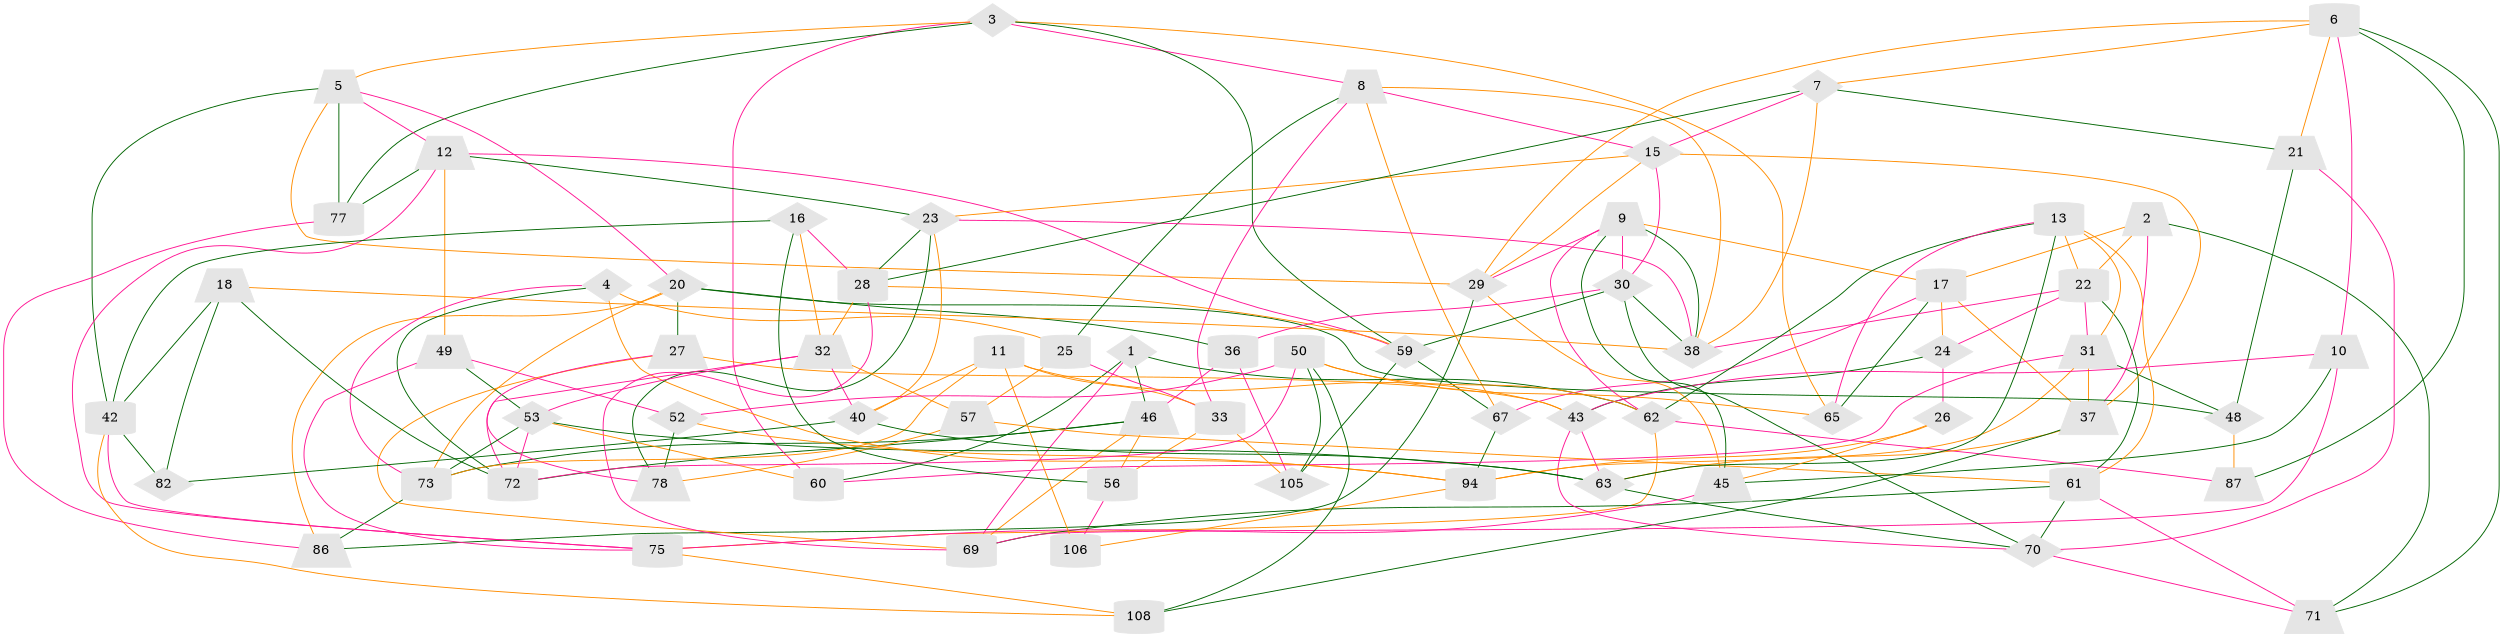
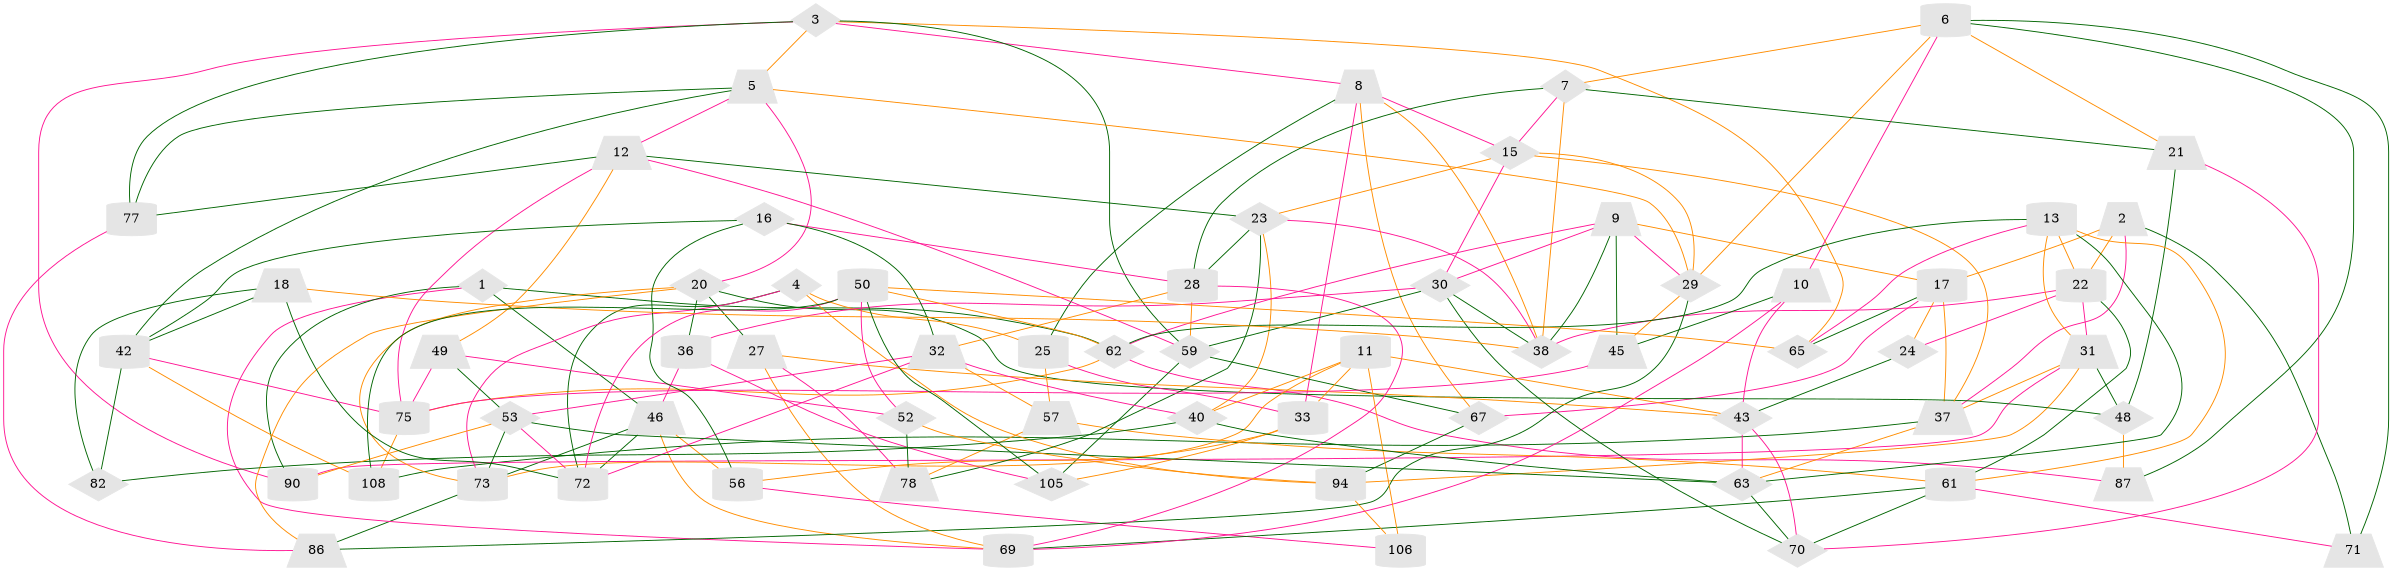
  graph {
    node [color=gray90 shape=diamond style=filled]
    edge [color=darkorange]
    46 [shape=trapezium super="+89"]
    69 [shape=cylinder super="+74"]
    72 [shape=cylinder super="+107"]
    73 [shape=cylinder super="+83"]
    56 [shape=cylinder]
    1
-   60 [shape=cylinder]
+   60 [shape=cylinder label=90]
    62 [super="+91"]
    87 [shape=trapezium]
    75 [shape=cylinder super="+84"]
    17 [shape=cylinder super="+51"]
    37 [shape=trapezium super="+100"]
    65
    67
    24
    2 [shape=trapezium]
    22 [shape=cylinder super="+96"]
    71 [shape=trapezium]
    38 [super="+97"]
    31 [shape=trapezium super="+35"]
    61 [shape=cylinder super="+101"]
    63 [super="+76"]
    108 [shape=cylinder]
    3 [super="+102"]
    5 [shape=trapezium super="+44"]
    8 [shape=trapezium super="+34"]
    59 [super="+92"]
    77 [shape=cylinder]
    12 [shape=trapezium super="+80"]
    20 [super="+85"]
    29 [super="+99"]
    42 [shape=cylinder super="+81"]
    25 [shape=cylinder super="+95"]
    15 [super="+19"]
    33 [shape=cylinder super="+93"]
    105
    86 [shape=trapezium]
    4 [super="+98"]
    94 [shape=cylinder super="+103"]
    57 [shape=trapezium]
    106 [shape=cylinder]
    23 [super="+39"]
    49 [shape=trapezium]
    27 [shape=trapezium]
    36 [shape=cylinder]
    48
    45 [shape=trapezium super="+47"]
    82
    6 [shape=cylinder super="+41"]
    7 [super="+66"]
    10 [shape=trapezium]
    21 [shape=trapezium]
    28 [shape=cylinder super="+104"]
    43 [super="+64"]
    70 [super="+79"]
    30 [super="+88"]
    32 [shape=trapezium super="+68"]
    9 [shape=trapezium super="+54"]
    11 [shape=cylinder super="+14"]
    40 [super="+58"]
    78 [shape=trapezium]
    53 [super="+90"]
    52
    13 [shape=cylinder super="+55"]
    16
-   26
    18 [shape=trapezium]
    50 [shape=cylinder super="+109"]
    46 -- 69
    46 -- 72 [color=darkgreen]
    46 -- 73 [color=darkgreen]
    46 -- 56
    73 -- 86 [color=darkgreen]
    56 -- 106 [color=deeppink]
    1 -- 46 [color=darkgreen]
    1 -- 69 [color=deeppink]
    1 -- 60 [color=darkgreen]
    1 -- 62 [color=darkgreen]
    62 -- 87 [color=deeppink]
    62 -- 75
    75 -- 108
    17 -- 37
    17 -- 65 [color=darkgreen]
    17 -- 67 [color=deeppink]
    17 -- 24
    37 -- 63
    37 -- 108 [color=darkgreen]
    67 -- 94 [color=darkgreen]
    24 -- 43 [color=darkgreen]
-   24 -- 26 [color=deeppink]
    2 -- 17
    2 -- 37 [color=deeppink]
    2 -- 22
    2 -- 71 [color=darkgreen]
    22 -- 24 [color=deeppink]
    22 -- 38 [color=deeppink]
    22 -- 31 [color=deeppink]
    22 -- 61 [color=darkgreen]
    31 -- 60 [color=deeppink]
    31 -- 37
    31 -- 94
    31 -- 48 [color=darkgreen]
    61 -- 69 [color=darkgreen]
    61 -- 71 [color=deeppink]
    61 -- 70 [color=darkgreen]
    63 -- 70 [color=darkgreen]
    3 -- 60 [color=deeppink]
    3 -- 65
    3 -- 5
    3 -- 8 [color=deeppink]
    3 -- 59 [color=darkgreen]
    3 -- 77 [color=darkgreen]
    5 -- 77 [color=darkgreen]
    5 -- 12 [color=deeppink]
    5 -- 20 [color=deeppink]
    5 -- 29
    5 -- 42 [color=darkgreen]
    8 -- 67
    8 -- 38
    8 -- 25 [color=darkgreen]
    8 -- 15 [color=deeppink]
    8 -- 33 [color=deeppink]
    59 -- 67 [color=darkgreen]
    59 -- 105 [color=darkgreen]
    77 -- 86 [color=deeppink]
    12 -- 75 [color=deeppink]
    12 -- 59 [color=deeppink]
    12 -- 77 [color=darkgreen]
    12 -- 23 [color=darkgreen]
    12 -- 49
    20 -- 73
    20 -- 86
    20 -- 27 [color=darkgreen]
    20 -- 36 [color=darkgreen]
    20 -- 48 [color=darkgreen]
    29 -- 86 [color=darkgreen]
    29 -- 45
    42 -- 75 [color=deeppink]
    42 -- 108
    42 -- 82 [color=darkgreen]
    25 -- 33 [color=deeppink]
    25 -- 57
    15 -- 37
    15 -- 29
    15 -- 23
    15 -- 30 [color=deeppink]
    33 -- 56
    33 -- 105
    4 -- 72 [color=darkgreen]
    4 -- 73 [color=deeppink]
    4 -- 25 [weight=3]
    4 -- 94
    94 -- 106
    57 -- 61
    57 -- 78
    23 -- 38 [color=deeppink]
    23 -- 28 [color=darkgreen]
    23 -- 40
    23 -- 78 [color=darkgreen]
    49 -- 75 [color=deeppink]
    49 -- 53 [color=darkgreen]
    49 -- 52 [color=deeppink]
    27 -- 69
    27 -- 43
    27 -- 78 [color=deeppink]
    36 -- 46 [color=deeppink]
    36 -- 105 [color=deeppink]
    48 -- 87
    45 -- 75 [color=deeppink]
    6 -- 87 [color=darkgreen]
    6 -- 71 [color=darkgreen]
    6 -- 29
    6 -- 7
    6 -- 10 [color=deeppink]
    6 -- 21
    7 -- 38
    7 -- 15 [color=deeppink]
    7 -- 21 [color=darkgreen]
    7 -- 28 [color=darkgreen]
    10 -- 69 [color=deeppink]
    10 -- 45 [color=darkgreen]
    10 -- 43 [color=deeppink]
    21 -- 48 [color=darkgreen]
    21 -- 70 [color=deeppink]
    28 -- 69 [color=deeppink]
    28 -- 59
    28 -- 32
    43 -- 63 [color=deeppink]
    43 -- 70 [color=deeppink]
-   70 -- 71 [color=deeppink]
    30 -- 38 [color=darkgreen]
    30 -- 59 [color=darkgreen]
    30 -- 36 [color=deeppink]
    30 -- 70 [color=darkgreen]
    32 -- 72 [color=deeppink]
    32 -- 57
    32 -- 40 [color=deeppink]
    32 -- 53 [color=deeppink]
    9 -- 62 [color=deeppink]
    9 -- 17
    9 -- 38 [color=darkgreen]
    9 -- 29 [color=deeppink]
    9 -- 45 [color=darkgreen]
    9 -- 30 [color=deeppink]
    11 -- 73
    11 -- 33
    11 -- 106 [weight=2]
    11 -- 43
    11 -- 40
    40 -- 63 [color=darkgreen]
    40 -- 82 [color=darkgreen weight=2]
    53 -- 72 [color=deeppink]
    53 -- 73 [color=darkgreen]
    53 -- 60
    53 -- 63 [color=darkgreen]
    52 -- 94
    52 -- 78 [color=darkgreen]
    13 -- 62 [color=darkgreen]
    13 -- 65 [color=deeppink]
    13 -- 22
    13 -- 31
    13 -- 61
    13 -- 63 [color=darkgreen]
    16 -- 56 [color=darkgreen]
    16 -- 42 [color=darkgreen]
    16 -- 28 [color=deeppink]
-   16 -- 32
-   26 -- 94
-   26 -- 45
+   16 -- 32 [color=darkgreen]
    18 -- 72 [color=darkgreen]
    18 -- 38
    18 -- 42 [color=darkgreen]
    18 -- 82 [color=darkgreen]
    50 -- 72 [color=deeppink]
    50 -- 62
    50 -- 65
    50 -- 108 [color=darkgreen]
    50 -- 105 [color=darkgreen]
    50 -- 52 [color=deeppink]
  }
